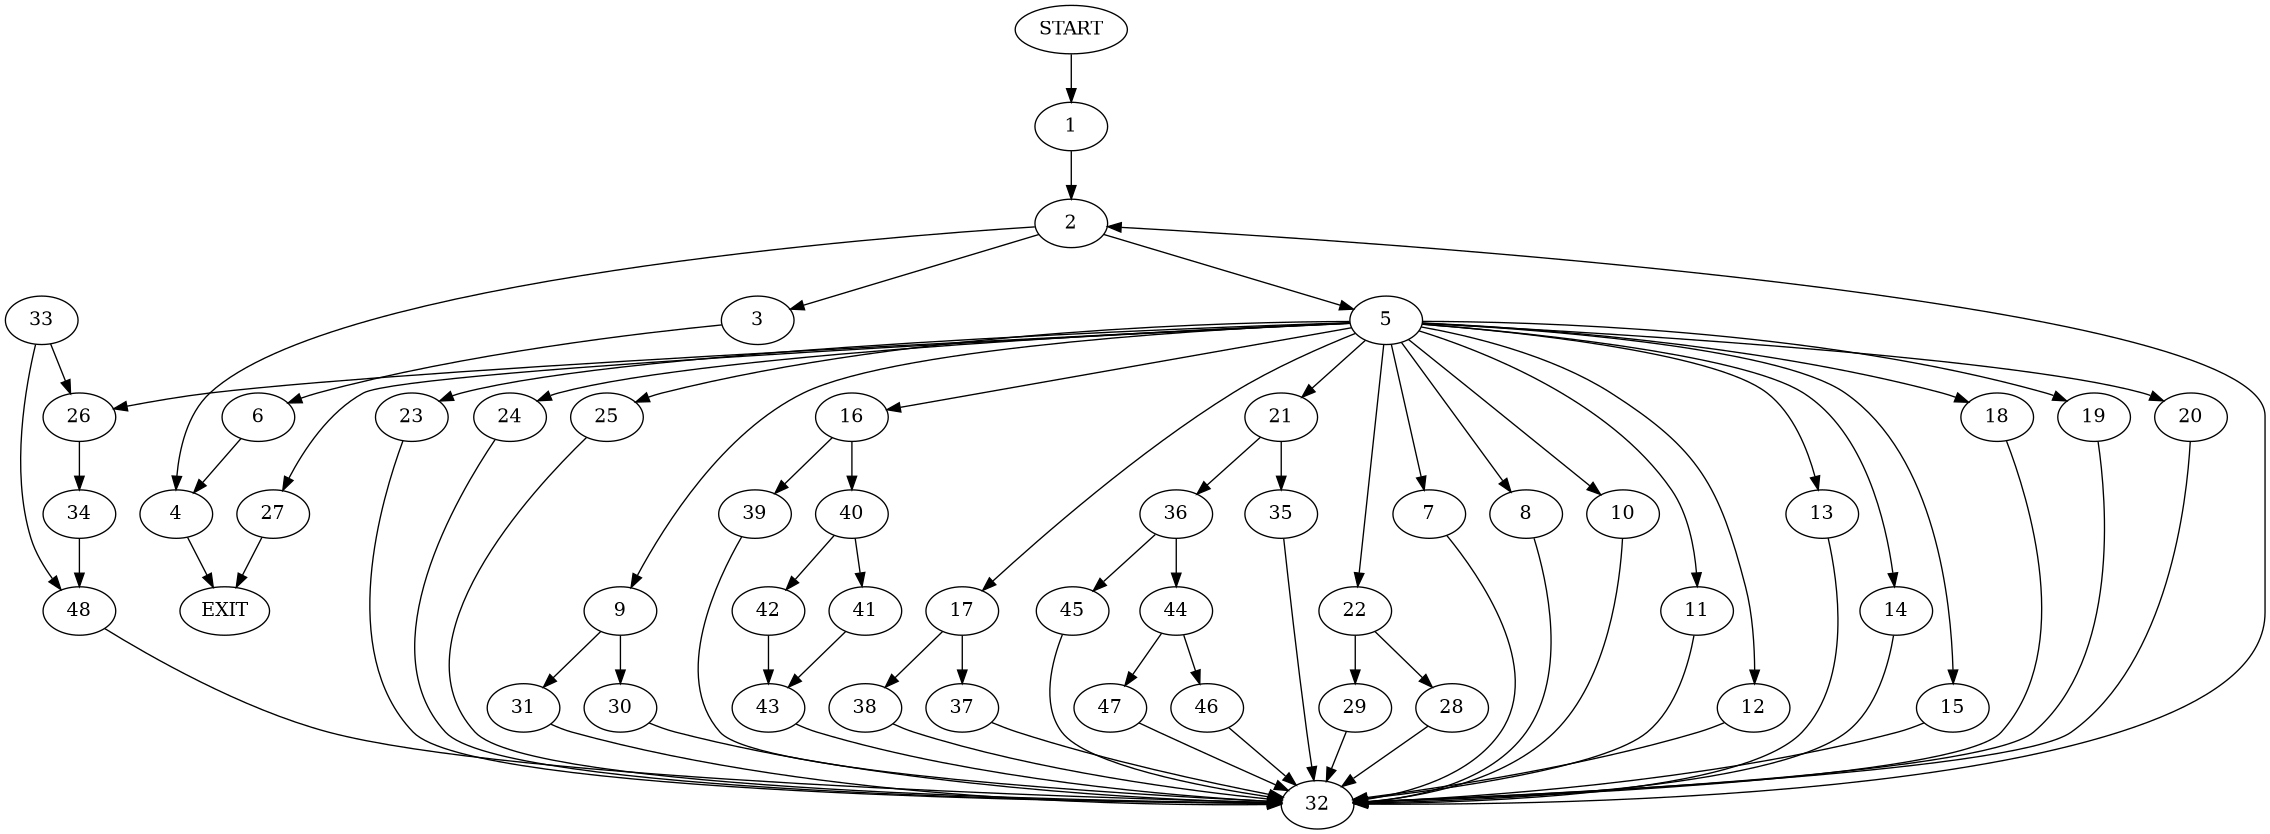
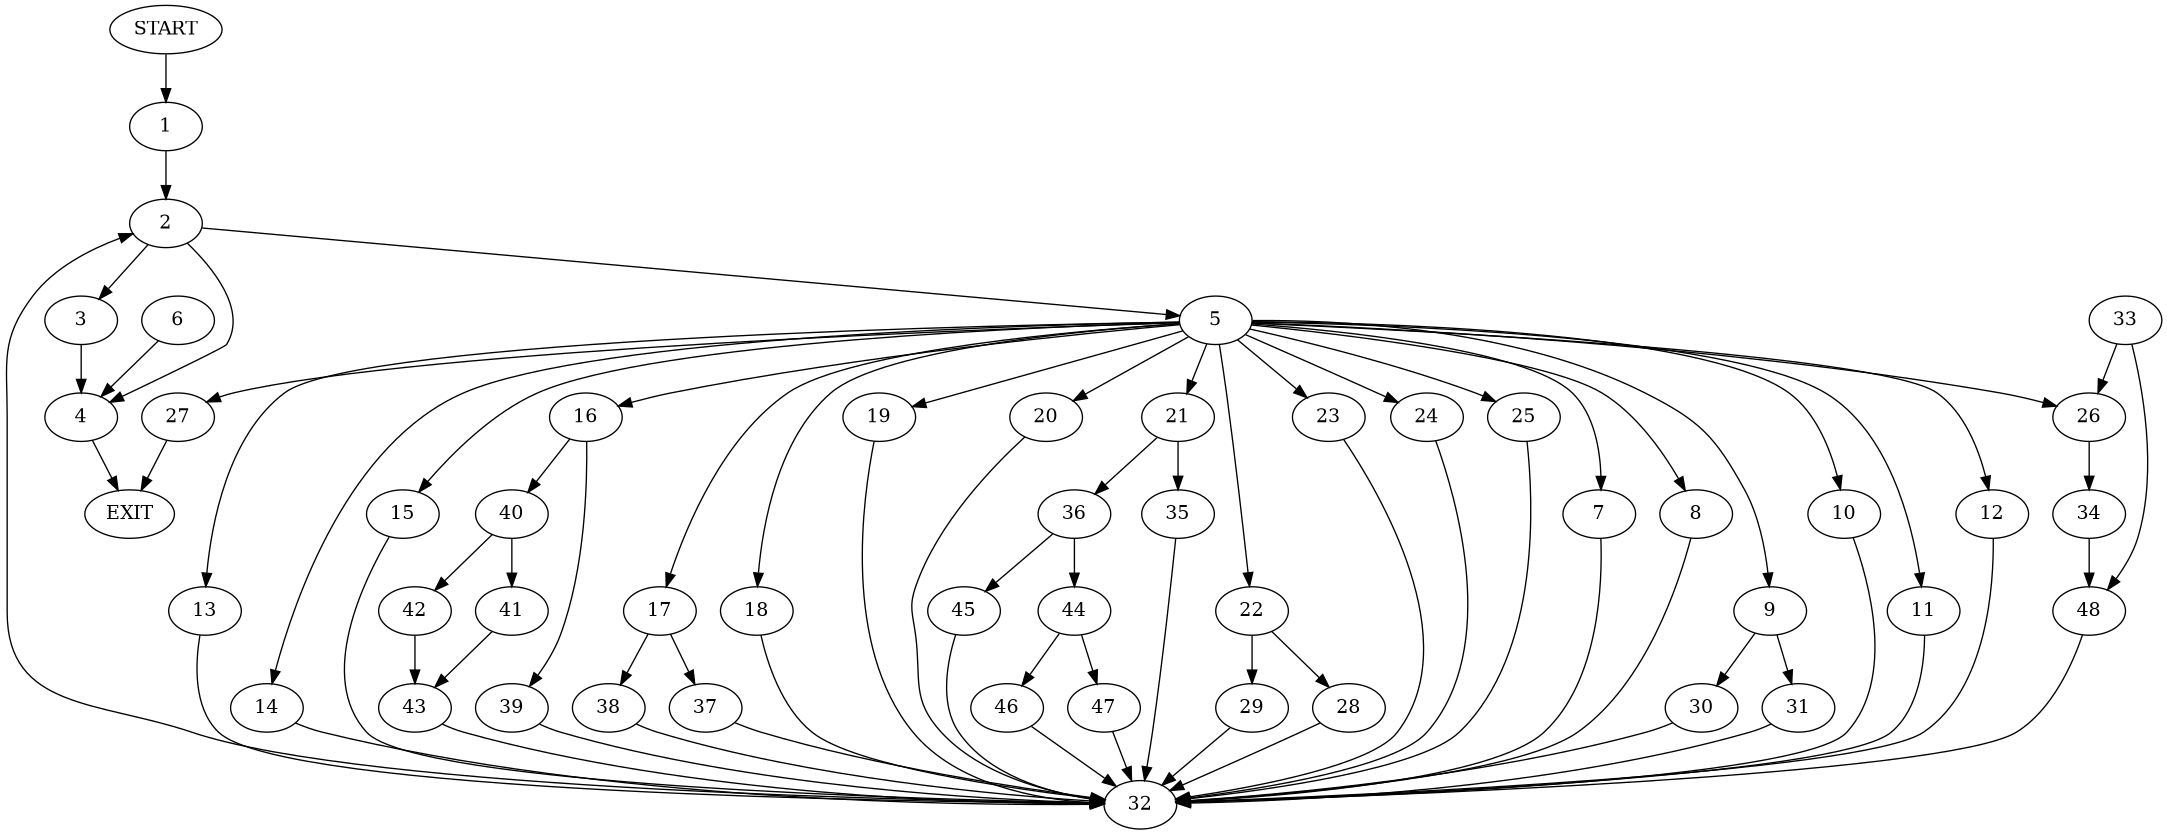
  digraph {
    n1 [label=START]
    1
    2
    n4 [label=EXIT]
    3
    4
    5
    6
    7
    8
    9
    10
    11
    12
    13
    14
    15
    16
    17
    18
    19
    20
    21
    22
    23
    24
    25
    26
    27
    32
    30
    31
    39
    40
    37
    38
    35
    36
    28
    29
    34
    41
    42
    44
    45
    33
    48
    46
    47
    43
    n1 -> 1
    1 -> 2
    2 -> 3
    2 -> 4
    2 -> 5
-   3 -> 6
+   3 -> 4
    4 -> n4
    5 -> 7
    5 -> 8
    5 -> 9
    5 -> 10
    5 -> 11
    5 -> 12
    5 -> 13
    5 -> 14
    5 -> 15
    5 -> 16
    5 -> 17
    5 -> 18
    5 -> 19
    5 -> 20
    5 -> 21
    5 -> 22
    5 -> 23
    5 -> 24
    5 -> 25
    5 -> 26
    5 -> 27
    6 -> 4
    7 -> 32
    8 -> 32
    9 -> 30
    9 -> 31
    10 -> 32
    11 -> 32
    12 -> 32
    13 -> 32
    14 -> 32
    15 -> 32
    16 -> 39
    16 -> 40
    17 -> 37
    17 -> 38
    18 -> 32
    19 -> 32
    20 -> 32
    21 -> 35
    21 -> 36
    22 -> 28
    22 -> 29
    23 -> 32
    24 -> 32
    25 -> 32
    26 -> 34
    27 -> n4
    32 -> 2
    30 -> 32
    31 -> 32
    39 -> 32
    40 -> 41
    40 -> 42
    37 -> 32
    38 -> 32
    35 -> 32
    36 -> 44
    36 -> 45
    28 -> 32
    29 -> 32
    34 -> 48
    41 -> 43
    42 -> 43
    44 -> 46
    44 -> 47
    45 -> 32
    33 -> 26
    33 -> 48
    48 -> 32
    46 -> 32
    47 -> 32
    43 -> 32
  }
